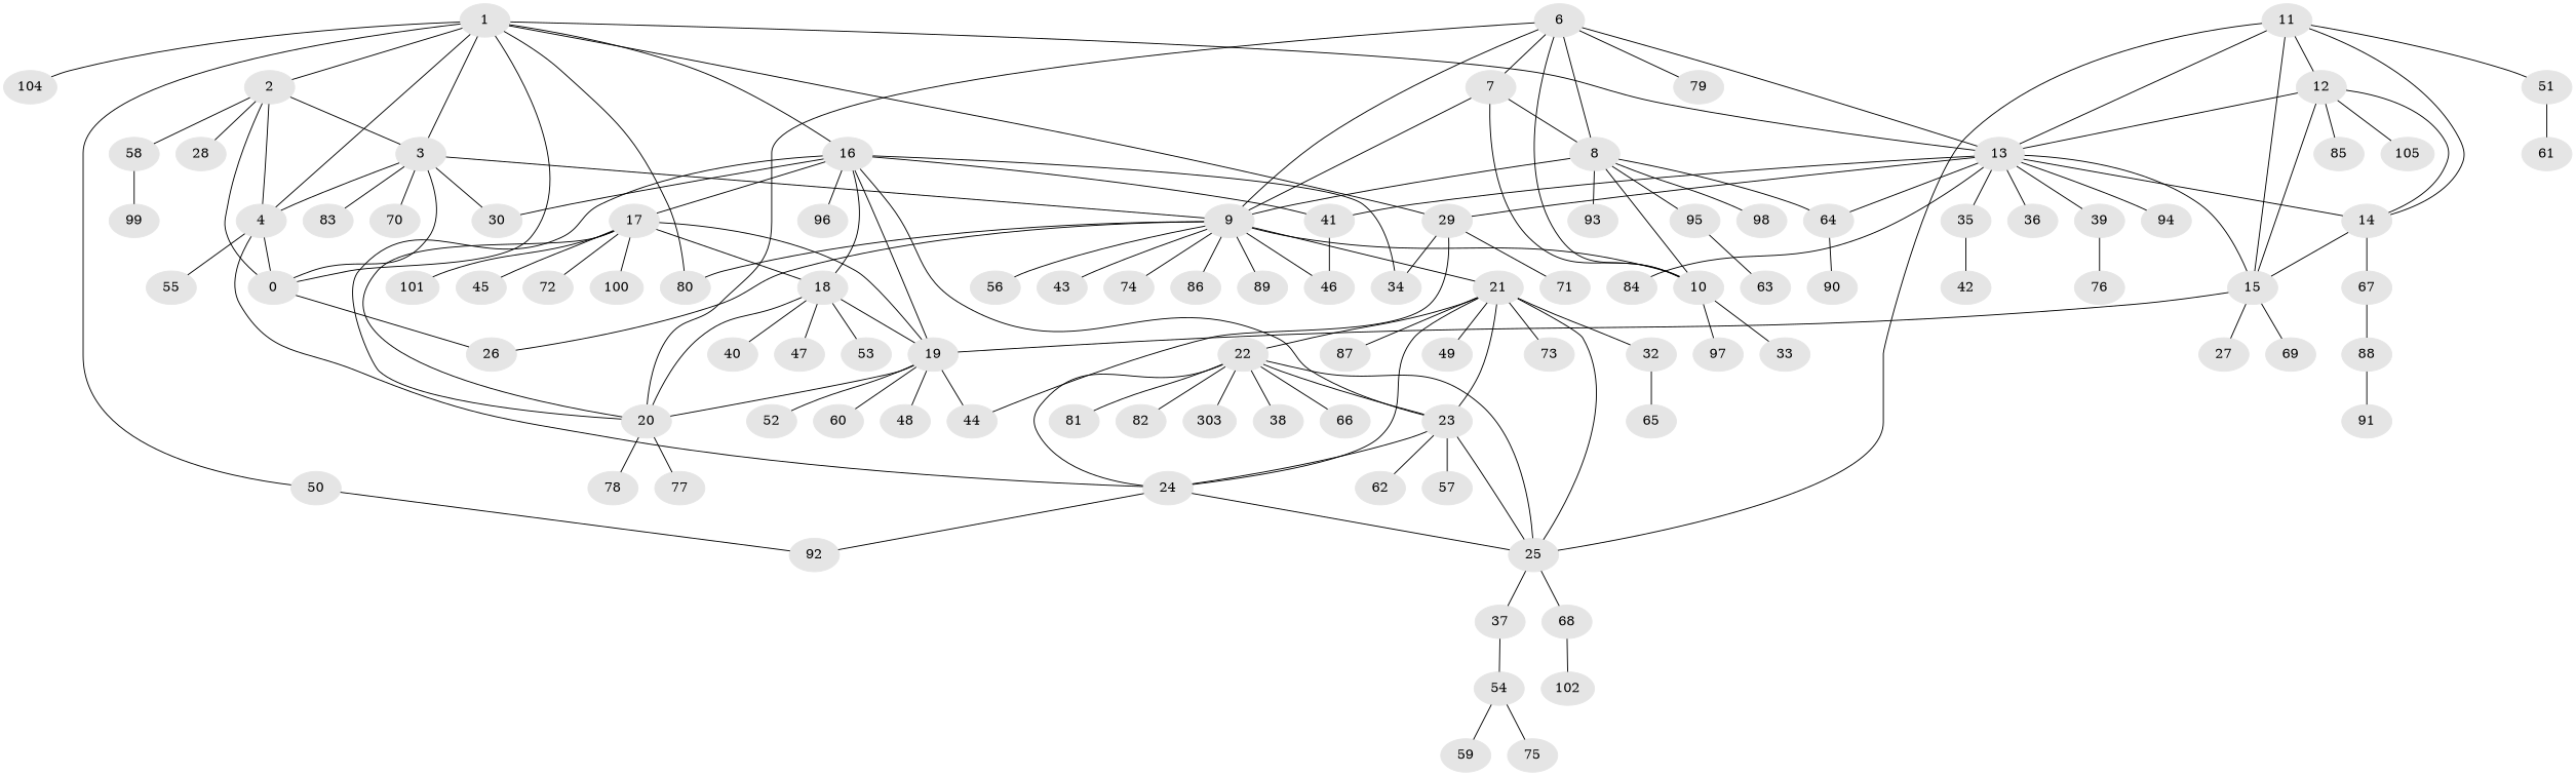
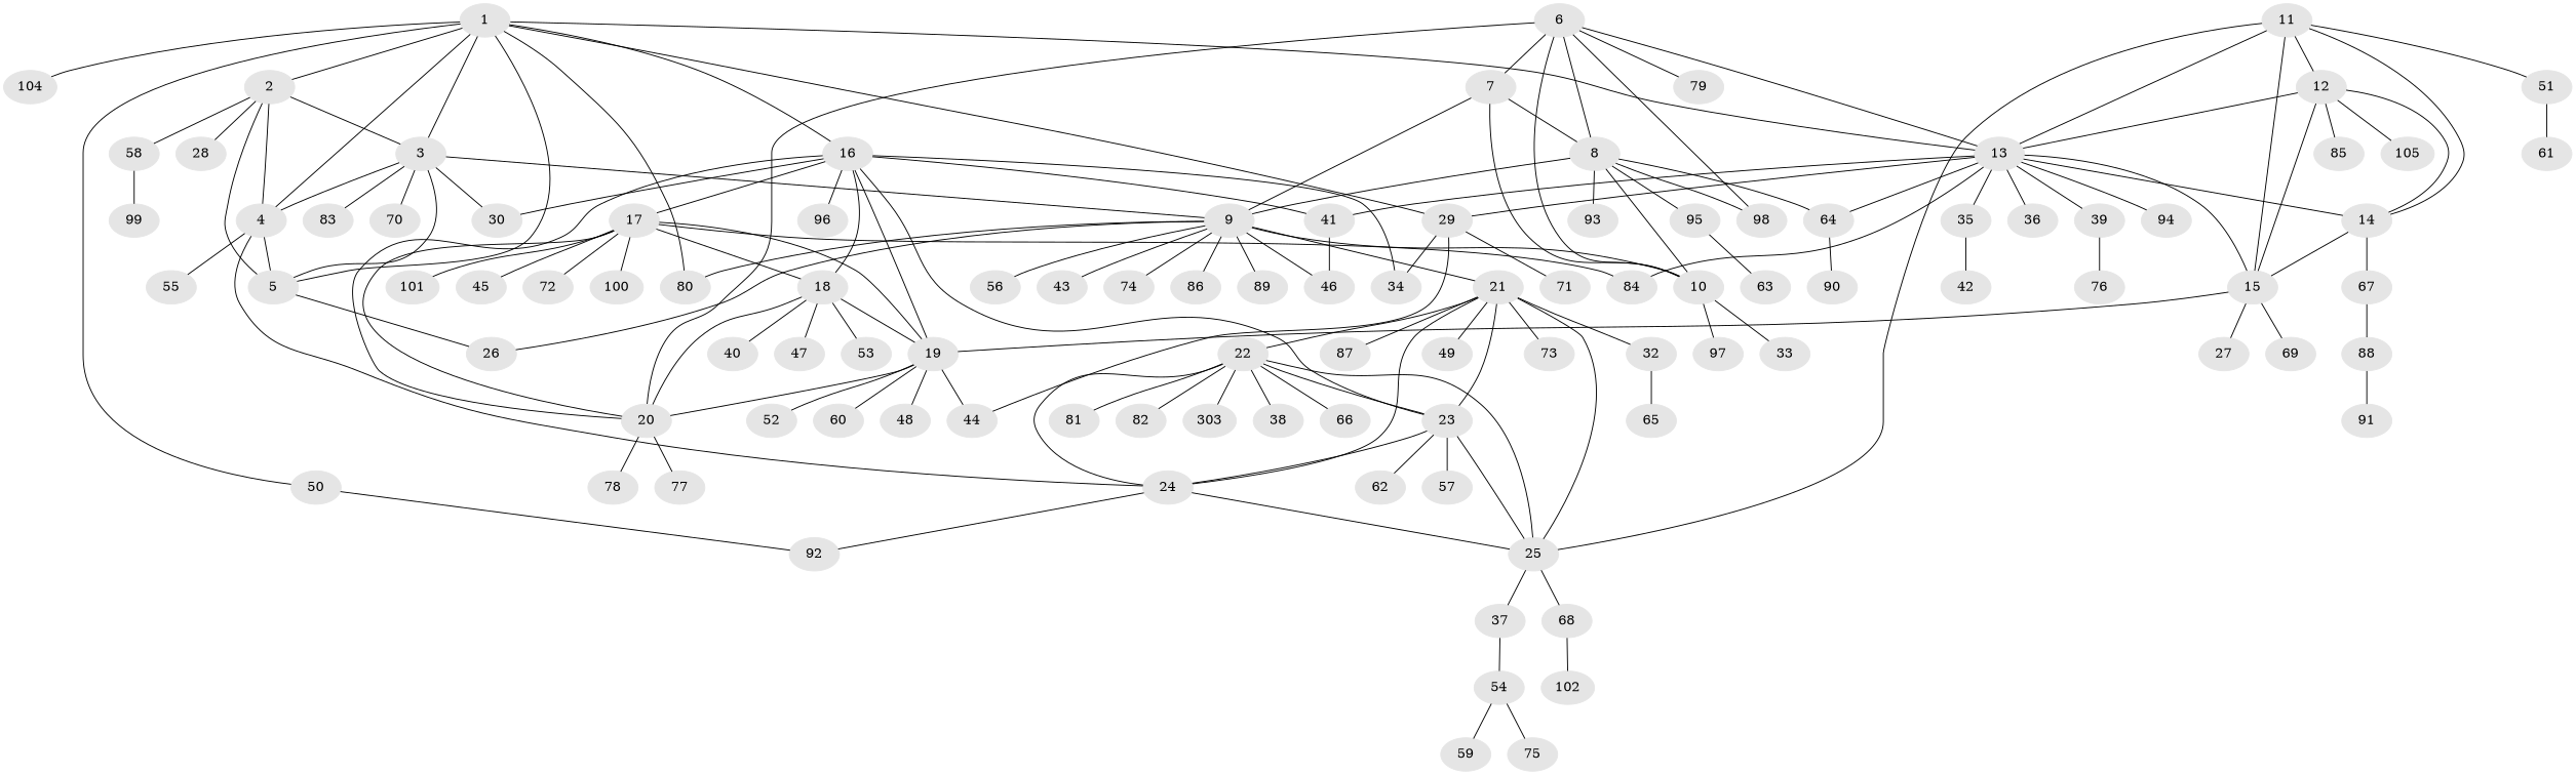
  graph {
    node [color=gray90 style=filled]
    1
    2
    3
    4
-   5 [label=0]
+   5
    13
    16
    29
    50
    80
    104
    28
    58
    9
    30
    70
    83
    24
    55
    26
    64
    14
    15
    35
    36
    39
    41
    84
    94
    20
    19
    17
    18
    23
    34
    96
    44
    71
    92
    99
    10
    21
    43
    46
    74
    86
    89
    56
    25
    6
    7
    8
    79
    93
    95
    98
    33
    97
    77
    78
    90
    63
    22
    32
    49
    73
    87
    11
    12
    51
    85
    105
    67
    27
    69
    37
    68
    61
    42
    76
    88
    48
    52
    60
    45
    72
    100
    101
    40
    47
    53
    57
    62
    38
    66
    81
    82
    n98 [label=303]
    65
    54
    102
    59
    75
    91
    1 -- 2
    1 -- 3
    1 -- 4
    1 -- 5
    1 -- 13
    1 -- 16
    1 -- 29
    1 -- 50
    1 -- 80
    1 -- 104
    2 -- 3
    2 -- 4
    2 -- 5
    2 -- 28
    2 -- 58
    3 -- 4
    3 -- 5
    3 -- 9
    3 -- 30
    3 -- 70
    3 -- 83
    4 -- 5
    4 -- 24
    4 -- 55
    5 -- 26
    13 -- 29
    13 -- 64
    13 -- 14
    13 -- 15
    13 -- 35
    13 -- 36
    13 -- 39
    13 -- 41
    13 -- 84
    13 -- 94
    16 -- 30
    16 -- 41
    16 -- 20
    16 -- 19
    16 -- 17
    16 -- 18
    16 -- 23
    16 -- 34
    16 -- 96
    29 -- 34
    29 -- 44
    29 -- 71
    50 -- 92
    58 -- 99
    9 -- 80
    9 -- 26
    9 -- 10
    9 -- 21
    9 -- 43
    9 -- 46
    9 -- 74
    9 -- 86
    9 -- 89
    9 -- 56
    24 -- 92
    24 -- 25
    64 -- 90
    14 -- 15
    14 -- 67
    15 -- 19
    15 -- 27
    15 -- 69
    35 -- 42
    39 -- 76
    41 -- 46
    20 -- 77
    20 -- 78
    19 -- 20
    19 -- 44
    19 -- 48
    19 -- 52
    19 -- 60
+   17 -- 84
    17 -- 20
    17 -- 19
    17 -- 18
    17 -- 45
    17 -- 72
    17 -- 100
    17 -- 101
    18 -- 20
    18 -- 19
    18 -- 40
    18 -- 47
    18 -- 53
    23 -- 24
    23 -- 25
    23 -- 57
    23 -- 62
    10 -- 33
    10 -- 97
    21 -- 24
    21 -- 23
    21 -- 25
    21 -- 22
    21 -- 32
    21 -- 49
    21 -- 73
    21 -- 87
    25 -- 37
    25 -- 68
    6 -- 13
-   6 -- 9
+   6 -- 98
    6 -- 20
    6 -- 10
    6 -- 7
    6 -- 8
    6 -- 79
    7 -- 9
    7 -- 10
    7 -- 8
    8 -- 9
    8 -- 64
    8 -- 10
    8 -- 93
    8 -- 95
    8 -- 98
    95 -- 63
    22 -- 24
    22 -- 23
    22 -- 25
    22 -- 38
    22 -- 66
    22 -- 81
    22 -- 82
    22 -- n98
    32 -- 65
    11 -- 13
    11 -- 14
    11 -- 15
    11 -- 25
    11 -- 12
    11 -- 51
    12 -- 13
    12 -- 14
    12 -- 15
    12 -- 85
    12 -- 105
    51 -- 61
    67 -- 88
    37 -- 54
    68 -- 102
    88 -- 91
    54 -- 59
    54 -- 75
  }
